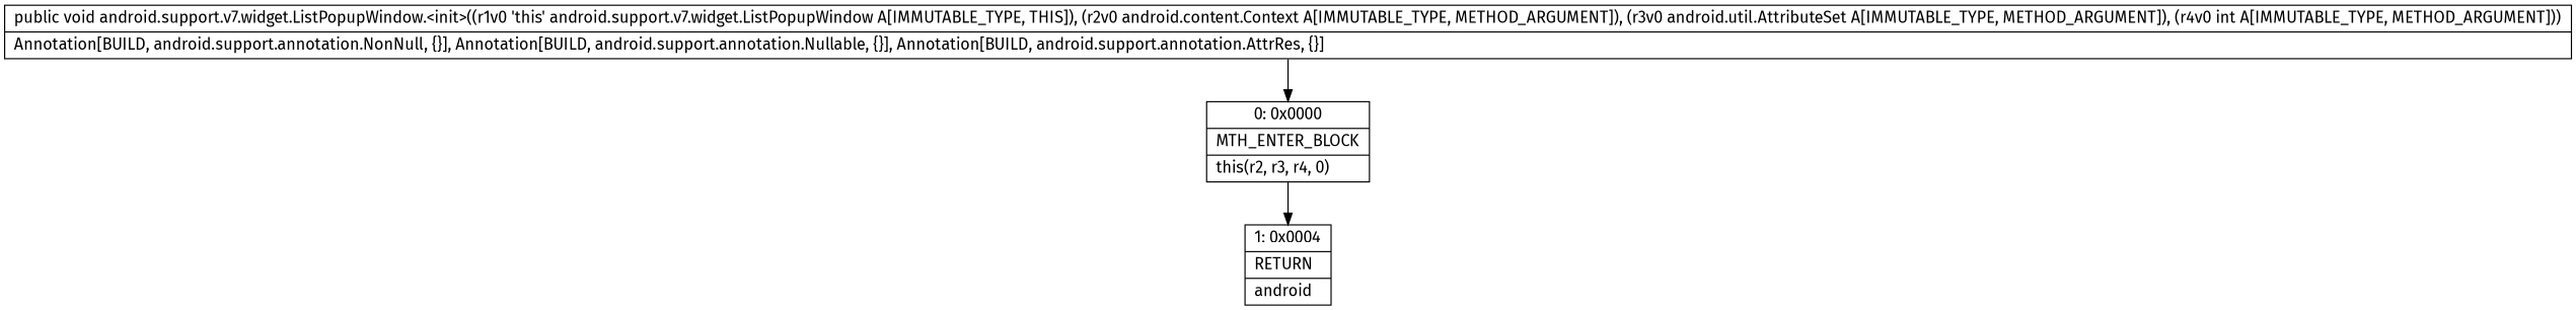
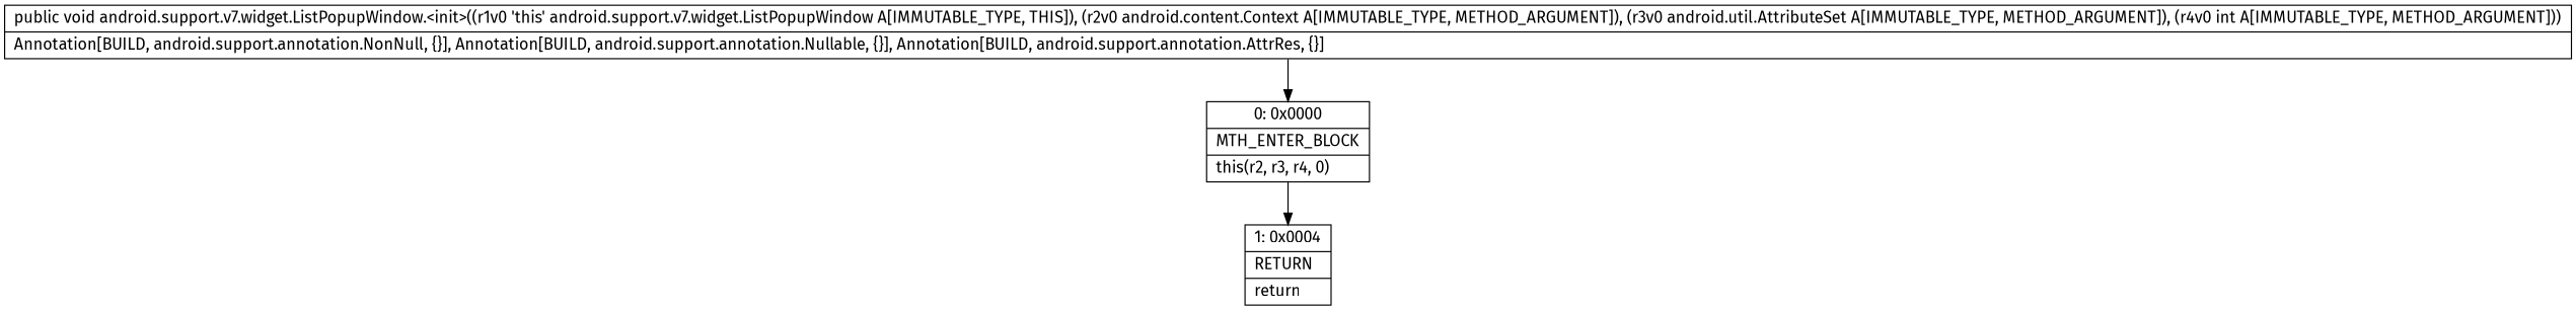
  digraph {
    fontname="Fira Sans"
    node [shape=record fontname="Fira Sans"]
    edge [fontname="Fira Sans"]
    n1 [label="{0\:\ 0x0000|MTH_ENTER_BLOCK\l|this(r2, r3, r4, 0)\l}"]
-   n2 [label="{1\:\ 0x0004|RETURN\l|android\l}"]
+   n2 [label="{1\:\ 0x0004|RETURN\l|return\l}"]
    n3 [label="{public void android.support.v7.widget.ListPopupWindow.\<init\>((r1v0 'this' android.support.v7.widget.ListPopupWindow A[IMMUTABLE_TYPE, THIS]), (r2v0 android.content.Context A[IMMUTABLE_TYPE, METHOD_ARGUMENT]), (r3v0 android.util.AttributeSet A[IMMUTABLE_TYPE, METHOD_ARGUMENT]), (r4v0 int A[IMMUTABLE_TYPE, METHOD_ARGUMENT]))  | Annotation[BUILD, android.support.annotation.NonNull, \{\}], Annotation[BUILD, android.support.annotation.Nullable, \{\}], Annotation[BUILD, android.support.annotation.AttrRes, \{\}]\l}"]
    n1 -> n2
    n3 -> n1
  }
